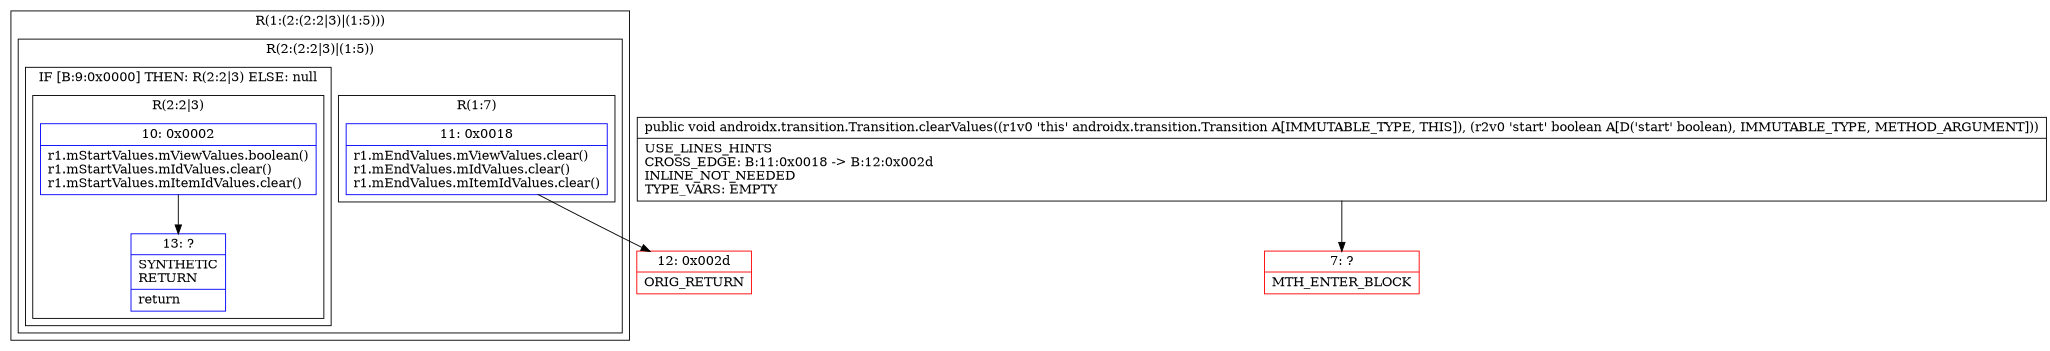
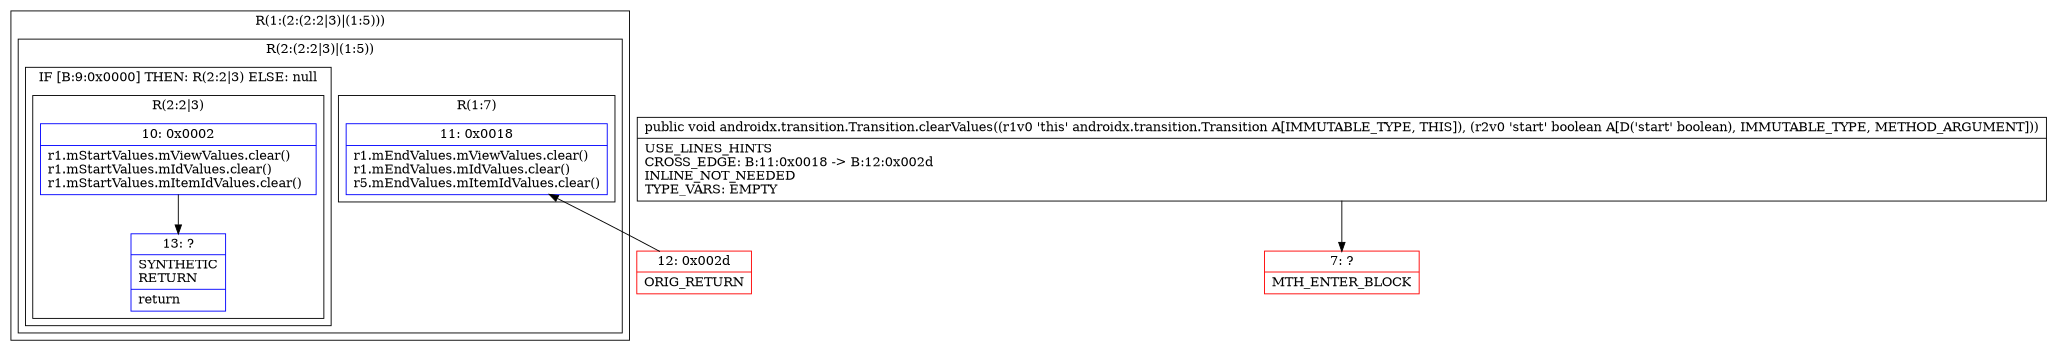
  digraph {
    node [color=blue shape=record]
-   n1 [label="{10\:\ 0x0002|r1.mStartValues.mViewValues.boolean()\lr1.mStartValues.mIdValues.clear()\lr1.mStartValues.mItemIdValues.clear()\l}"]
+   n1 [label="{10\:\ 0x0002|r1.mStartValues.mViewValues.clear()\lr1.mStartValues.mIdValues.clear()\lr1.mStartValues.mItemIdValues.clear()\l}"]
    n2 [label="{13\:\ ?|SYNTHETIC\lRETURN\l|return\l}"]
-   n3 [label="{11\:\ 0x0018|r1.mEndValues.mViewValues.clear()\lr1.mEndValues.mIdValues.clear()\lr1.mEndValues.mItemIdValues.clear()\l}"]
+   n3 [label="{11\:\ 0x0018|r1.mEndValues.mViewValues.clear()\lr1.mEndValues.mIdValues.clear()\lr5.mEndValues.mItemIdValues.clear()\l}"]
    n4 [color=red label="{12\:\ 0x002d|ORIG_RETURN\l}"]
    n5 [color=red label="{7\:\ ?|MTH_ENTER_BLOCK\l}"]
    n6 [label="{public void androidx.transition.Transition.clearValues((r1v0 'this' androidx.transition.Transition A[IMMUTABLE_TYPE, THIS]), (r2v0 'start' boolean A[D('start' boolean), IMMUTABLE_TYPE, METHOD_ARGUMENT]))  | USE_LINES_HINTS\lCROSS_EDGE: B:11:0x0018 \-\> B:12:0x002d\lINLINE_NOT_NEEDED\lTYPE_VARS: EMPTY\l}" color=""]
    subgraph cluster_1 {
      label="R(1:(2:(2:2|3)|(1:5)))"
      subgraph cluster_2 {
        label="R(2:(2:2|3)|(1:5))"
        subgraph cluster_3 {
          label="IF [B:9:0x0000] THEN: R(2:2|3) ELSE: null"
          subgraph cluster_4 {
            label="R(2:2|3)"
            n1
            n2
          }
        }
        subgraph cluster_5 {
          label="R(1:7)"
          n3
        }
      }
    }
    n1 -> n2
-   n3 -> n4
+   n4 -> n3
    n6 -> n5
  }
